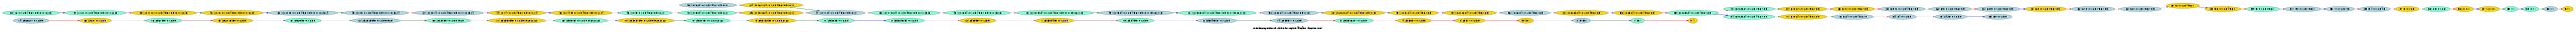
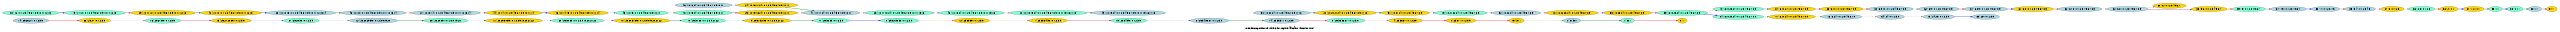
  digraph {
    label="Tree-decomposition of width 3 for register allocator (function _stoi)"
    rankdir=LR
    node [fillcolor=gold style=filled]
    edge [color=darkgreen style=bold]
    n1 [label="0 | : "]
    n2 [fillcolor=aquamarine label="1 | 38 : "]
    n3 [fillcolor=lightblue label="2 | 37 38 : "]
    n4 [label="3 | 25 37 : 0 1 2 3 9 "]
    n5 [label="75 | 37 : "]
    n6 [label="4 | 25 36 37 : 0 1 2 3 9 "]
    n7 [fillcolor=aquamarine label="5 | 25 35 36 37 : 0 1 2 3 9 "]
    n8 [fillcolor=lightblue label="6 | 25 34 35 37 : 0 1 2 3 9 "]
    n9 [fillcolor=lightblue label="74 | 25 35 37 : 0 1 2 3 9 "]
    n10 [label="7 | 25 33 34 35 : 0 1 2 3 9 "]
    n11 [fillcolor=aquamarine label="73 | 25 34 35 : 0 1 2 3 9 "]
    n12 [fillcolor=aquamarine label="8 | 25 32 33 35 : 0 1 2 3 9 "]
    n13 [label="72 | 25 33 35 : 0 1 2 3 9 "]
    n14 [label="9 | 25 31 32 35 : 0 1 2 3 9 21 22 "]
    n15 [fillcolor=aquamarine label="71 | 25 32 35 : 0 1 2 3 9 "]
    n16 [label="10 | 25 30 31 35 : 0 1 2 3 9 19 20 21 22 "]
    n17 [fillcolor=aquamarine label="70 | 25 31 35 : 0 1 2 3 9 21 22 "]
    n18 [label="11 | 25 29 30 35 : 0 1 2 3 9 19 20 21 22 "]
    n19 [fillcolor=aquamarine label="69 | 25 30 35 : 0 1 2 3 9 19 20 21 22 "]
    n20 [fillcolor=lightblue label="12 | 25 28 29 35 : 0 1 2 3 9 19 20 "]
    n21 [fillcolor=aquamarine label="68 | 25 29 35 : 0 1 2 3 9 19 20 "]
    n22 [label="13 | 25 27 28 35 : 0 1 2 3 9 "]
    n23 [fillcolor=aquamarine label="67 | 25 28 35 : 0 1 2 3 9 "]
    n24 [fillcolor=lightblue label="14 | 25 26 27 : 0 1 2 3 9 "]
    n25 [label="66 | 25 27 : 0 1 2 3 9 "]
    n26 [fillcolor=aquamarine label="76 | 25 27 35 : 0 1 2 3 9 "]
    n27 [fillcolor=lightblue label="15 | 24 25 : 0 1 2 3 9 "]
    n28 [fillcolor=lightblue label="65 | 25 : 0 1 2 3 9 "]
    n29 [fillcolor=lightblue label="16 | 6 24 : 0 1 2 3 4 5 6 7 9 "]
    n30 [fillcolor=lightblue label="64 | 24 : 0 1 2 3 9 "]
    n31 [label="17 | 6 10 24 : 0 1 2 3 4 5 6 7 8 9 "]
    n32 [label="18 | 10 22 23 24 : 0 1 2 3 4 5 6 7 8 9 "]
    n33 [label="53 | 10 23 24 : 0 1 2 3 4 5 6 7 8 9 "]
    n34 [fillcolor=aquamarine label="39 | 6 10 23 24 : 0 1 2 3 4 5 6 7 8 9 "]
-   n35 [label="19 | 10 21 22 24 : 0 1 2 3 4 5 6 7 8 9 "]
+   n35 [fillcolor=aquamarine label="19 | 10 21 22 24 : 0 1 2 3 4 5 6 7 8 9 "]
    n36 [fillcolor=lightblue label="52 | 10 22 24 : 0 1 2 3 4 5 6 7 8 9 "]
    n37 [label="20 | 10 20 21 24 : 0 1 2 3 4 5 6 7 8 9 17 18 "]
    n38 [label="51 | 10 21 24 : 0 1 2 3 4 5 6 7 8 9 "]
-   n39 [fillcolor=aquamarine label="21 | 10 19 20 24 : 0 1 2 3 4 5 6 7 8 9 10 11 15 16 17 18 "]
    n40 [fillcolor=lightblue label="50 | 10 20 24 : 0 1 2 3 4 5 6 7 8 9 17 18 "]
    n41 [fillcolor=aquamarine label="22 | 10 18 19 24 : 0 1 2 3 4 5 6 7 8 9 10 11 15 16 17 18 "]
    n42 [fillcolor=lightblue label="49 | 10 19 24 : 0 1 2 3 4 5 6 7 8 9 10 11 15 16 17 18 "]
    n43 [fillcolor=aquamarine label="23 | 10 17 18 24 : 0 1 2 3 4 5 6 7 8 9 10 11 15 16 "]
    n44 [fillcolor=aquamarine label="48 | 10 18 24 : 0 1 2 3 4 5 6 7 8 9 10 11 15 16 "]
    n45 [label="24 | 10 16 17 24 : 0 1 2 3 4 5 6 7 8 9 10 11 "]
    n46 [fillcolor=lightblue label="47 | 10 17 24 : 0 1 2 3 4 5 6 7 8 9 10 11 "]
    n47 [label="25 | 10 15 16 24 : 0 1 2 3 4 5 6 7 8 9 10 11 "]
    n48 [fillcolor=lightblue label="46 | 10 16 24 : 0 1 2 3 4 5 6 7 8 9 10 11 "]
    n49 [label="26 | 10 14 15 : 0 1 2 3 4 5 6 7 8 9 10 11 14 "]
    n50 [fillcolor=aquamarine label="45 | 10 15 : 0 1 2 3 4 5 6 7 8 9 10 11 "]
    n51 [fillcolor=aquamarine label="78 | 10 15 24 : 0 1 2 3 4 5 6 7 8 9 10 11 "]
    n52 [fillcolor=lightblue label="27 | 10 13 14 : 0 1 2 3 4 5 6 7 8 9 10 11 12 13 14 "]
    n53 [label="44 | 10 14 : 0 1 2 3 4 5 6 7 8 9 10 11 14 "]
    n54 [fillcolor=lightblue label="28 | 10 12 13 : 0 1 2 3 4 5 6 7 8 9 10 11 12 13 14 "]
    n55 [fillcolor=lightblue label="43 | 10 13 : 0 1 2 3 4 5 6 7 8 9 10 11 12 13 14 "]
    n56 [label="29 | 10 11 12 : 0 1 2 3 4 5 6 7 8 9 10 11 12 13 "]
    n57 [label="42 | 10 12 : 0 1 2 3 4 5 6 7 8 9 10 11 12 13 "]
    n58 [fillcolor=lightblue label="30 | 6 9 10 : 0 1 2 3 4 5 6 7 8 9 "]
    n59 [fillcolor=lightblue label="62 | 6 9 : 0 1 2 3 4 5 6 7 8 9 "]
    n60 [fillcolor=lightblue label="31 | 6 8 9 : 0 1 2 3 4 5 6 7 8 9 "]
    n61 [label="61 | 6 8 : 0 1 2 3 4 5 6 7 8 9 "]
    n62 [fillcolor=lightblue label="32 | 6 7 8 : 0 1 2 3 4 5 6 7 8 9 "]
    n63 [fillcolor=lightblue label="82 | 6 8 : 0 1 2 3 4 5 6 7 8 9 "]
    n64 [label="60 | 6 : 0 1 2 3 4 5 6 7 "]
    n65 [label="33 | 5 6 : 0 1 2 3 4 5 6 7 "]
    n66 [fillcolor=aquamarine label="59 | 5 : 0 1 2 3 4 5 6 7 "]
    n67 [fillcolor=lightblue label="34 | 4 5 : 0 1 2 3 4 5 6 7 "]
    n68 [fillcolor=lightblue label="58 | 4 : 0 1 2 3 4 5 "]
    n69 [fillcolor=lightblue label="35 | 3 4 : 0 1 2 3 4 5 "]
    n70 [label="57 | 3 : 0 1 2 3 "]
    n71 [fillcolor=aquamarine label="36 | 2 3 : 0 1 2 3 "]
    n72 [label="56 | 2 : 0 1 "]
    n73 [label="37 | 1 2 : 0 1 "]
    n74 [fillcolor=aquamarine label="55 | 1 : "]
    n75 [fillcolor=aquamarine label="38 | 0 1 : "]
    n76 [fillcolor=lightblue label="83 | 1 : "]
    n77 [label="54 | : "]
    n78 [fillcolor=aquamarine label="40 | 6 10 23 24 : 0 1 2 3 4 5 6 7 8 9 "]
    n79 [fillcolor=aquamarine label="84 | 6 10 23 24 : 0 1 2 3 4 5 6 7 8 9 "]
    n80 [label="81 | 6 10 24 : 0 1 2 3 4 5 6 7 8 9 "]
    n81 [label="63 | 6 10 : 0 1 2 3 4 5 6 7 8 9 "]
    n82 [fillcolor=aquamarine label="80 | 12 : 0 1 2 3 4 5 6 7 8 9 10 11 12 13 "]
    n83 [fillcolor=aquamarine label="79 | 11 12 : 0 1 2 3 4 5 6 7 8 9 10 11 12 13 "]
    n2 -> n1 [color=red]
    n3 -> n2
    n4 -> n5 [color=red]
    n5 -> n3 [style=dashed]
    n6 -> n4 [color=red]
    n7 -> n6 [color=brown style=dashed]
    n8 -> n9
    n9 -> n7 [color=red]
    n10 -> n11 [color=brown]
    n11 -> n8 [color=blue style=dashed]
    n12 -> n13 [color=red style=dashed]
    n13 -> n10 [color=red style=dashed]
    n14 -> n15
    n15 -> n12 [color=blue]
    n16 -> n17
    n17 -> n14 [style=dashed]
    n18 -> n19 [style=dashed]
    n19 -> n16 [color=blue style=dashed]
    n20 -> n21
    n21 -> n18 [style=dashed]
    n22 -> n23 [color=blue style=dashed]
    n23 -> n20 [style=dashed]
    n24 -> n25 [color=red]
    n25 -> n26 [color=brown style=dashed]
    n26 -> n22 [color=brown]
    n27 -> n28 [color=blue]
    n29 -> n30 [color=red style=dashed]
    n30 -> n27 [color=brown style=dashed]
    n31 -> n29 [style=dashed]
    n32 -> n33 [color=blue style=dashed]
    n33 -> n34 [color=red]
    n34 -> n78 [color=brown style=dashed]
    n34 -> n79 [color=blue]
    n35 -> n36 [color=blue style=dashed]
    n36 -> n32 [color=brown style=dashed]
    n37 -> n38
    n38 -> n35 [color=blue style=dashed]
-   n39 -> n40 [color=red style=dashed]
    n40 -> n37
    n41 -> n42
-   n42 -> n39 [color=blue]
    n43 -> n44 [color=blue style=dashed]
    n44 -> n41 [color=brown style=dashed]
    n45 -> n46
    n46 -> n43 [color=brown style=dashed]
    n47 -> n46 [color=brown style=dashed]
    n48 -> n45 [style=dashed]
    n49 -> n50 [color=blue style=dashed]
    n50 -> n51 [style=dashed]
    n51 -> n47 [color=brown]
    n52 -> n53 [color=blue style=dashed]
    n53 -> n49 [color=blue]
    n54 -> n55
    n55 -> n52 [color=red style=dashed]
    n56 -> n57
    n57 -> n54 [color=blue]
    n58 -> n59 [style=dashed]
    n59 -> n60 [color=red]
    n60 -> n61 [color=blue]
    n61 -> n62 [color=red]
    n62 -> n63 [color=brown style=dashed]
    n63 -> n64 [color=red style=dashed]
-   n64 -> n65 [color=brown]
+   n63 -> n65 [color=brown]
    n65 -> n66 [color=red]
    n66 -> n67 [color=brown]
    n67 -> n68 [color=blue]
    n68 -> n69 [color=brown]
    n69 -> n70 [color=red style=dashed]
    n70 -> n71 [style=dashed]
    n71 -> n72 [color=red]
    n72 -> n73 [color=blue]
    n73 -> n74
    n74 -> n75 [color=blue]
    n75 -> n76
    n76 -> n77 [color=brown]
    n78 -> n80
    n79 -> n31 [style=dashed]
    n80 -> n81 [color=brown]
    n81 -> n58 [color=red]
    n82 -> n83 [color=blue]
    n83 -> n56 [color=red]
  }
